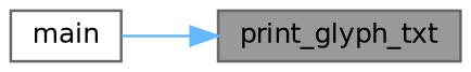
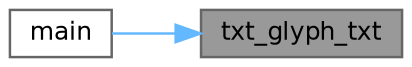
  digraph {
    rankdir=RL
    node [fontname=Helvetica fontsize=10 shape=box style=filled]
-   n1 [color=gray40 fillcolor=grey60 fontcolor=black height=0.2 label=print_glyph_txt width=0.4]
+   n1 [color=gray40 fillcolor=grey60 fontcolor=black height=0.2 label=txt_glyph_txt width=0.4]
    n2 [color=grey40 fillcolor=white height=0.2 label=main width=0.4]
    n1 -> n2 [color=steelblue1 dir=back fontname=Helvetica fontsize=10 labelfontname=Helvetica labelfontsize=10 style=solid]
  }
